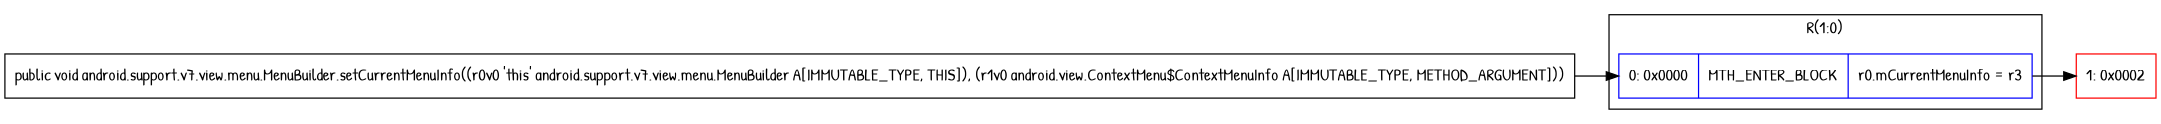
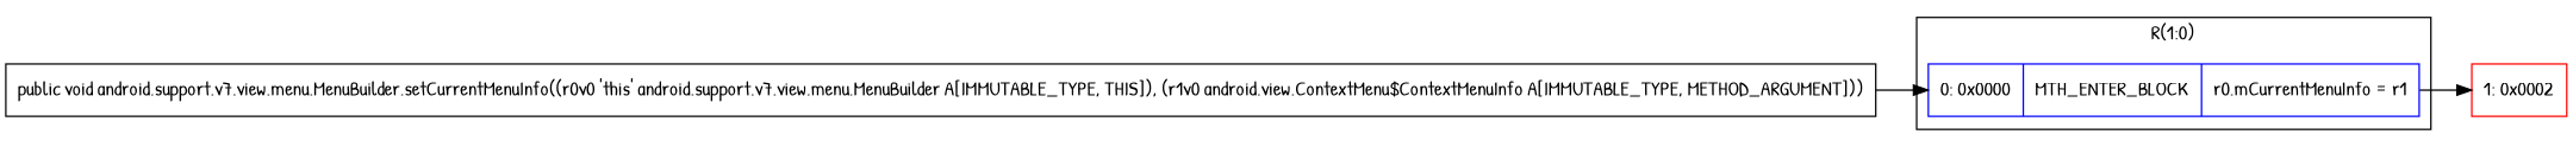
  digraph {
    rankdir=LR
    fontname="Patrick Hand"
    node [shape=record fontname="Patrick Hand"]
    edge [fontname="Patrick Hand"]
-   n1 [color=blue label="{0\:\ 0x0000|MTH_ENTER_BLOCK\l|r0.mCurrentMenuInfo = r3\l}"]
+   n1 [color=blue label="{0\:\ 0x0000|MTH_ENTER_BLOCK\l|r0.mCurrentMenuInfo = r1\l}"]
    n2 [color=red label="{1\:\ 0x0002}"]
    n3 [label="{public void android.support.v7.view.menu.MenuBuilder.setCurrentMenuInfo((r0v0 'this' android.support.v7.view.menu.MenuBuilder A[IMMUTABLE_TYPE, THIS]), (r1v0 android.view.ContextMenu$ContextMenuInfo A[IMMUTABLE_TYPE, METHOD_ARGUMENT])) }"]
    subgraph cluster_1 {
      label="R(1:0)"
      n1
    }
    n1 -> n2
    n3 -> n1
  }
